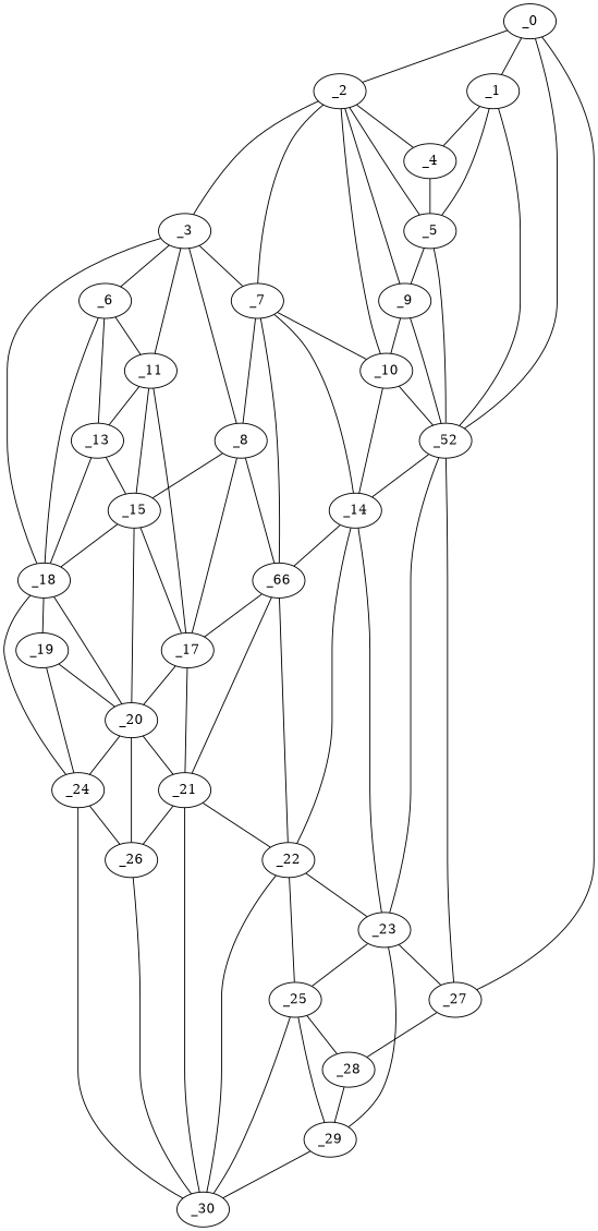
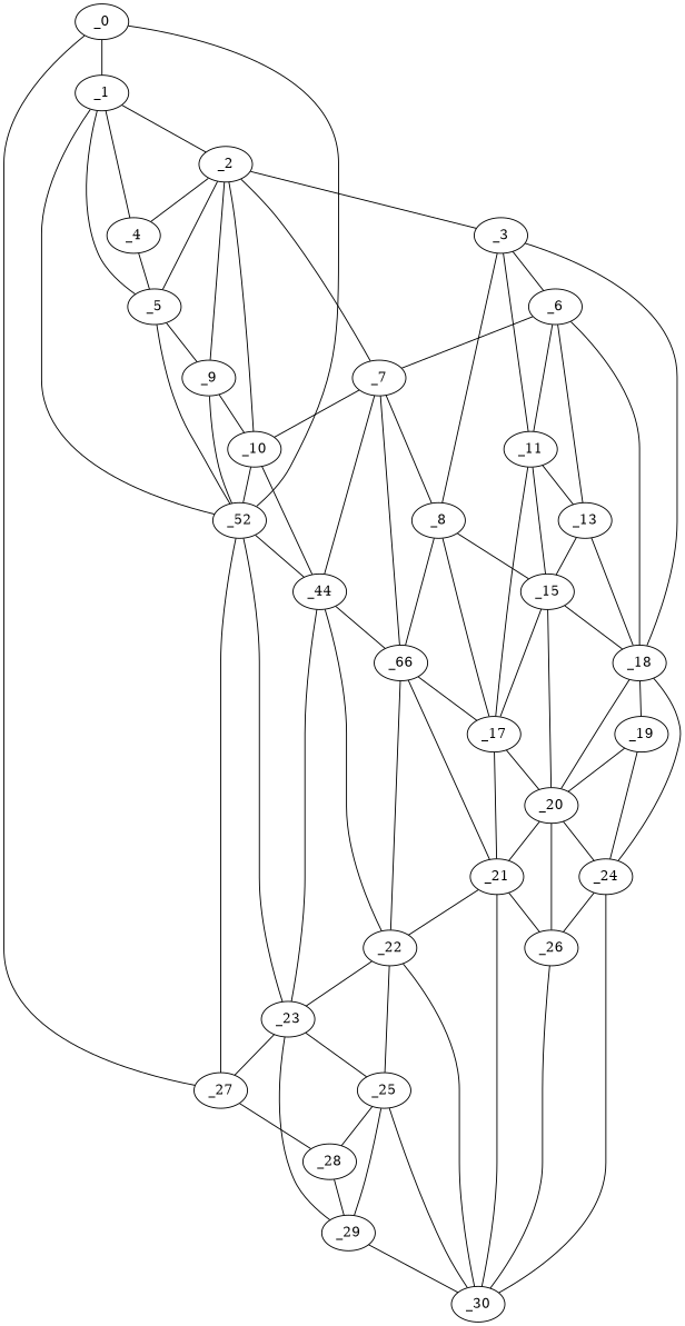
  graph {
    node [x=21 y=82]
    edge [valence=2]
    _0 [y=13]
    _1 [y=28]
    n3 [label=_52 x=36 y=47]
    _27 [x=109 y=15]
    _2 [y=45]
    _4 [x=23 y=42]
    _5 [x=26 y=43]
-   _14 [x=45 y=66]
+   _14 [x=45 y=66 label=_44]
    _23 [x=91 y=52]
    _28 [x=109 y=29]
    _3 [y=101]
    _7 [x=27 y=75]
    _9 [x=30 y=48]
    _10 [x=34 y=59]
    n15 [label=_66 x=48 y=72]
    _22 [x=88 y=65]
    _25 [x=108 y=51]
    _29 [x=109 y=39]
    _6 [x=26 y=102]
    _8 [x=28 y=81]
    _11 [x=34 y=89]
    _18 [x=50 y=118]
    _13 [x=40 y=103]
    _17 [x=48]
    _15 [x=47 y=87]
    _20 [x=79 y=100]
    _19 [x=76 y=112]
    _24 [x=104 y=110]
    _21 [x=84 y=73]
    _26 [x=108 y=87]
    _30 [x=109]
    _0 -- _1 [valence=1]
    _0 -- n3 [valence=1]
    _0 -- _27 [valence=1]
    _1 -- n3
-   _0 -- _2 [valence=1]
+   _1 -- _2 [valence=1]
    _1 -- _4 [valence=1]
    _1 -- _5
    n3 -- _27 [valence=1]
    n3 -- _14 [valence=1]
    n3 -- _23
    _27 -- _28 [valence=1]
    _2 -- _4
    _2 -- _5 [valence=1]
    _2 -- _3 [valence=1]
    _2 -- _7 [valence=1]
    _2 -- _9 [valence=1]
    _2 -- _10
    _4 -- _5
    _5 -- n3
    _5 -- _9
    _14 -- _23
    _14 -- n15
    _14 -- _22
    _23 -- _27
    _23 -- _25
    _23 -- _29 [valence=1]
    _28 -- _29 [valence=1]
-   _3 -- _7
+   _6 -- _7
    _3 -- _6 [valence=1]
    _3 -- _8
    _3 -- _11 [valence=1]
    _3 -- _18 [valence=1]
    _7 -- _14
    _7 -- _10
    _7 -- n15
    _7 -- _8 [valence=1]
    _9 -- n3 [valence=1]
    _9 -- _10
    _10 -- n3
    _10 -- _14 [valence=1]
    n15 -- _22
    n15 -- _17
    n15 -- _21
    _22 -- _23 [valence=1]
    _22 -- _25 [valence=1]
    _22 -- _30
    _25 -- _28 [valence=1]
    _25 -- _29 [valence=1]
    _25 -- _30
    _29 -- _30 [valence=1]
    _6 -- _11
    _6 -- _18
    _6 -- _13 [valence=1]
    _8 -- n15
    _8 -- _17
    _8 -- _15
    _11 -- _13
    _11 -- _17
    _11 -- _15 [valence=1]
    _18 -- _20
    _18 -- _19 [valence=1]
    _18 -- _24 [valence=1]
    _13 -- _18 [valence=1]
    _13 -- _15
    _17 -- _20
    _17 -- _21
    _15 -- _18
    _15 -- _17
    _15 -- _20
    _20 -- _24
    _20 -- _21
    _20 -- _26 [valence=1]
    _19 -- _20
    _19 -- _24
    _24 -- _26
    _24 -- _30 [valence=1]
    _21 -- _22
    _21 -- _26
    _21 -- _30
    _26 -- _30 [valence=1]
  }
